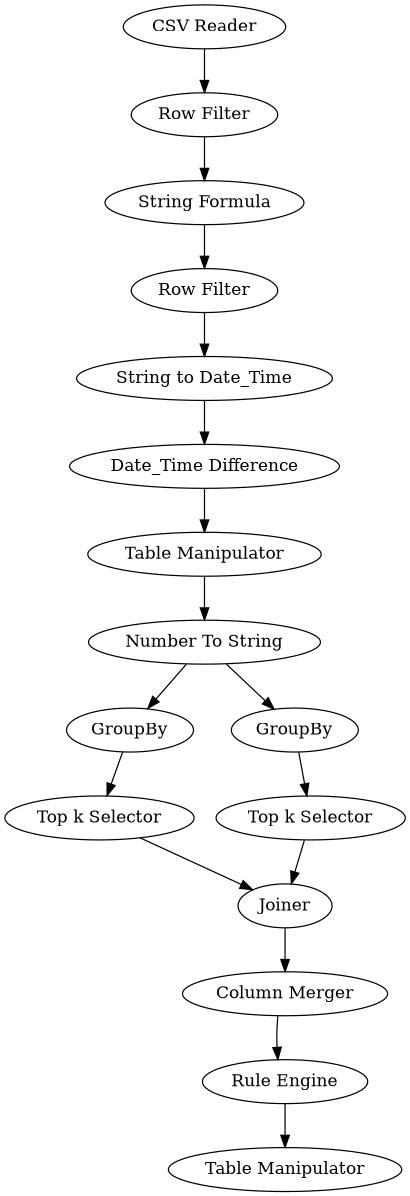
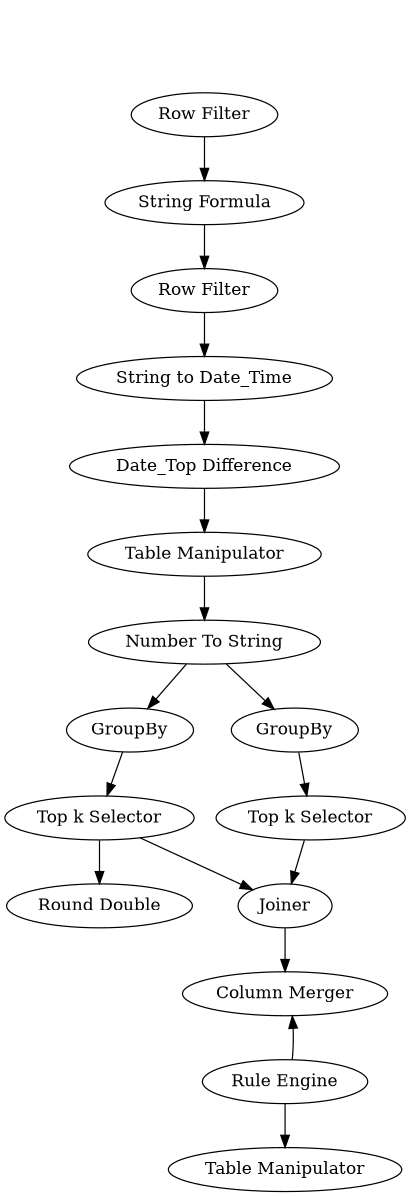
  digraph {
    rankdir=TB
-   n1 [label="CSV Reader"]
    n2 [label="Row Filter"]
    n3 [label="String Formula"]
    n4 [label=GroupBy]
    n5 [label="Top k Selector"]
+   n6 [label="Round Double"]
    n7 [label=Joiner]
    n8 [label="Row Filter"]
    n9 [label="String to Date_Time"]
-   n10 [label="Date_Time Difference"]
+   n10 [label="Date_Top Difference"]
    n11 [label="Table Manipulator"]
    n12 [label="Number To String"]
    n13 [label=GroupBy]
    n14 [label="Column Merger"]
    n15 [label="Top k Selector"]
    n16 [label="Rule Engine"]
    n17 [label="Table Manipulator"]
-   n1 -> n2
    n2 -> n3
    n3 -> n8
    n4 -> n5
+   n5 -> n6
    n5 -> n7
    n7 -> n14
    n8 -> n9
    n9 -> n10
    n10 -> n11
    n11 -> n12
    n12 -> n4
    n12 -> n13
    n13 -> n15
-   n14 -> n16
+   n16 -> n14
    n15 -> n7
    n16 -> n17
  }
